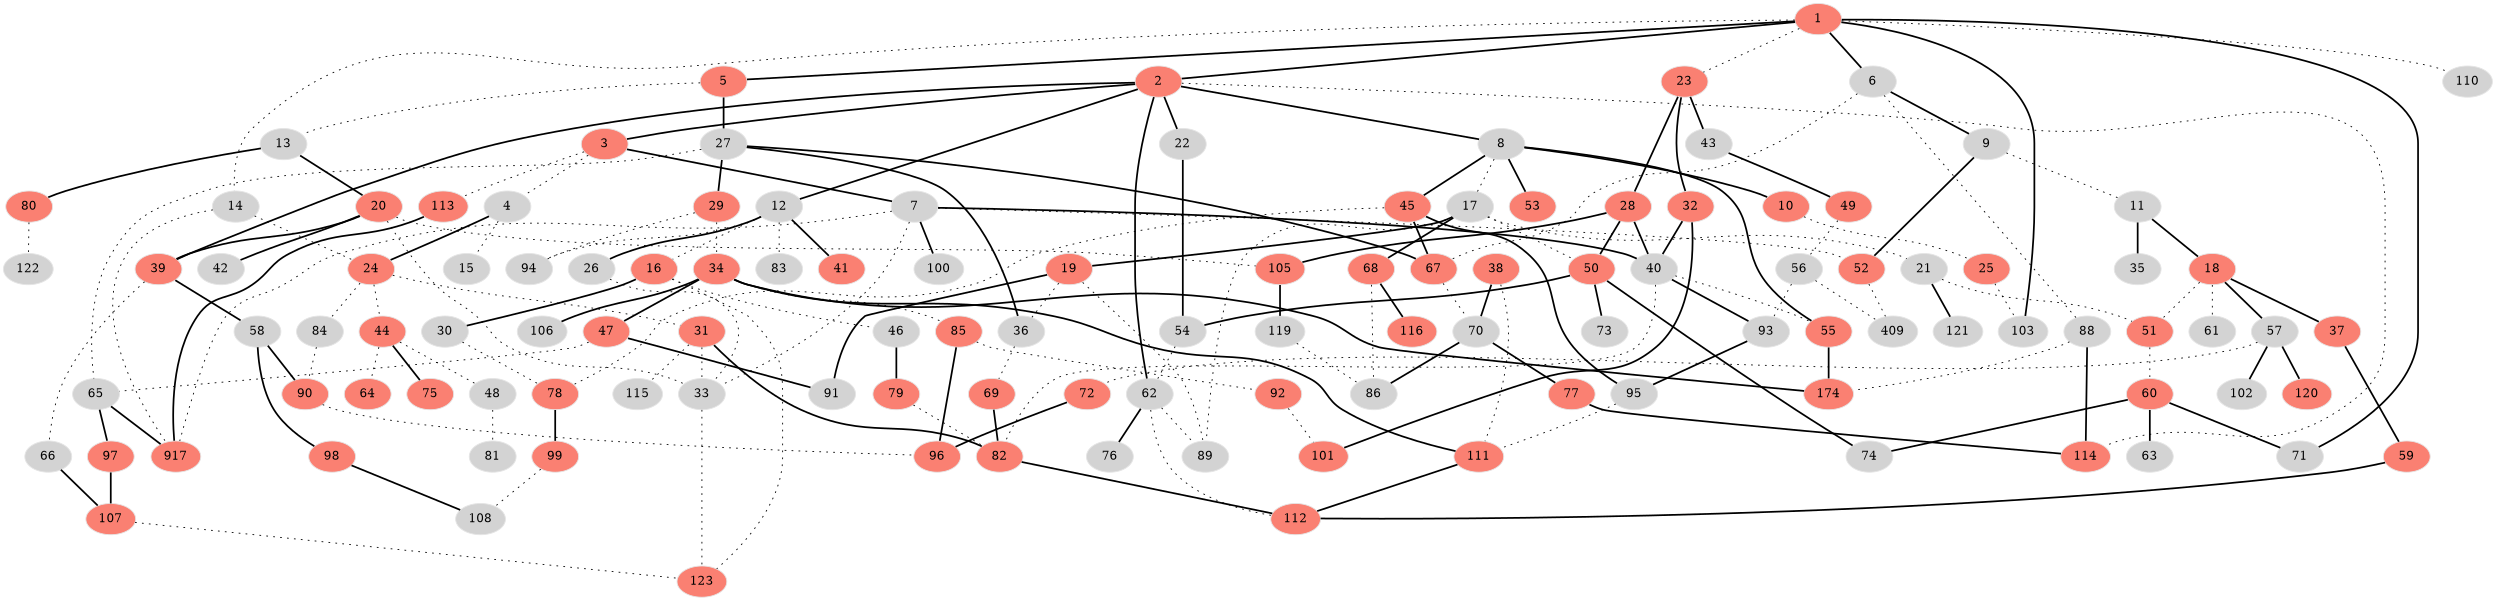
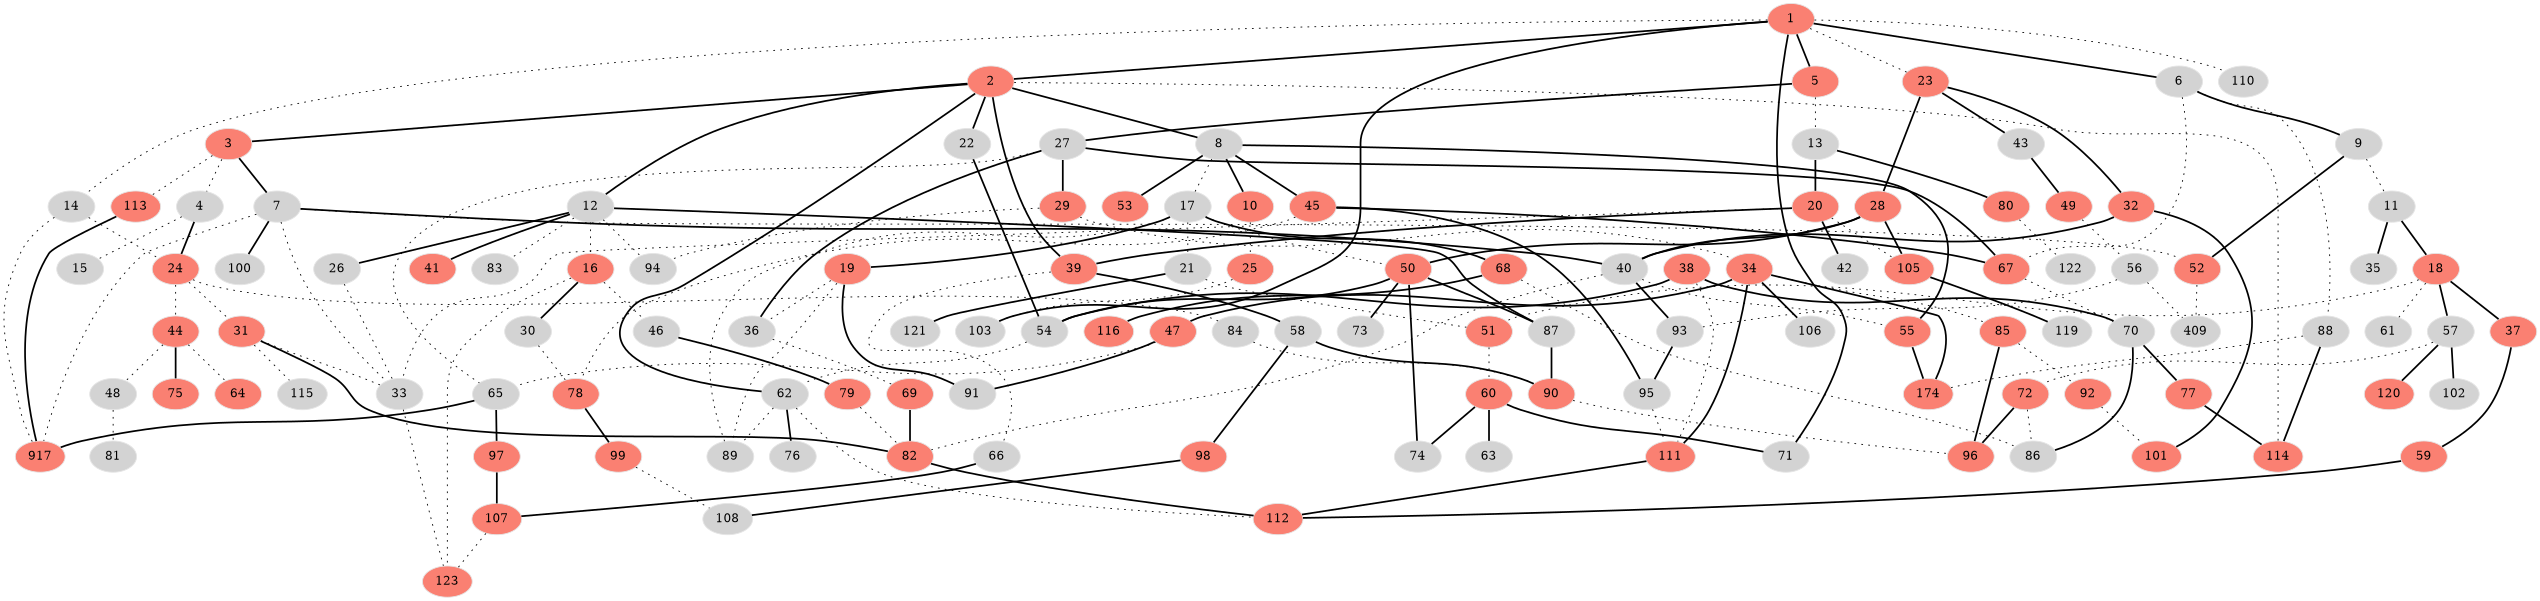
  graph {
    node [color=gray90 fillcolor=salmon style=filled]
    edge [style=bold]
    1
    2
    5
    6 [fillcolor=lightgrey]
    14 [fillcolor=lightgrey]
    23
    71 [fillcolor=lightgrey]
    103 [fillcolor=lightgrey]
    110 [fillcolor=lightgrey]
    3
    8 [fillcolor=lightgrey]
    12 [fillcolor=lightgrey]
    22 [fillcolor=lightgrey]
    39
    62 [fillcolor=lightgrey]
    114
    13 [fillcolor=lightgrey]
    27 [fillcolor=lightgrey]
    9 [fillcolor=lightgrey]
    67
    88 [fillcolor=lightgrey]
    24
    n23 [label=917]
    28
    32
    43 [fillcolor=lightgrey]
    4 [fillcolor=lightgrey]
    7 [fillcolor=lightgrey]
    113
    10
    17 [fillcolor=lightgrey]
    45
    53
    55
    16
    26 [fillcolor=lightgrey]
    41
    83 [fillcolor=lightgrey]
+   87 [fillcolor=lightgrey]
    94 [fillcolor=lightgrey]
    54 [fillcolor=lightgrey]
    58 [fillcolor=lightgrey]
    66 [fillcolor=lightgrey]
    89 [fillcolor=lightgrey]
    112
    76 [fillcolor=lightgrey]
    15 [fillcolor=lightgrey]
    33 [fillcolor=lightgrey]
    40 [fillcolor=lightgrey]
    52
    100 [fillcolor=lightgrey]
    31
    44
    84 [fillcolor=lightgrey]
    20
    80
    36 [fillcolor=lightgrey]
    29
    65 [fillcolor=lightgrey]
    11 [fillcolor=lightgrey]
    70 [fillcolor=lightgrey]
    n62 [label=174]
    123
    82
    93 [fillcolor=lightgrey]
    n66 [fillcolor=lightgrey label=409]
    25
    19
    21 [fillcolor=lightgrey]
    50
    68
    78
    95 [fillcolor=lightgrey]
    18
    35 [fillcolor=lightgrey]
    51
    37
    57 [fillcolor=lightgrey]
    61 [fillcolor=lightgrey]
    30 [fillcolor=lightgrey]
    46 [fillcolor=lightgrey]
    90
    42 [fillcolor=lightgrey]
    105
    122 [fillcolor=lightgrey]
    60
    79
    91 [fillcolor=lightgrey]
    121 [fillcolor=lightgrey]
    73 [fillcolor=lightgrey]
    74 [fillcolor=lightgrey]
    86 [fillcolor=lightgrey]
    116
    59
    72
    102 [fillcolor=lightgrey]
    120
    69
    119 [fillcolor=lightgrey]
    101
    49
    115 [fillcolor=lightgrey]
    48 [fillcolor=lightgrey]
    64
    75
    34
    97
    47
    85
    106 [fillcolor=lightgrey]
    111
    99
    96
    92
    38
    77
    98
    107
    56 [fillcolor=lightgrey]
    81 [fillcolor=lightgrey]
    63 [fillcolor=lightgrey]
    108 [fillcolor=lightgrey]
    1 -- 2
    1 -- 5
    1 -- 6
    1 -- 14 [style=dotted]
    1 -- 23 [style=dotted]
    1 -- 71
    1 -- 103
    1 -- 110 [style=dotted]
    2 -- 3
    2 -- 8
    2 -- 12
    2 -- 22
    2 -- 39
    2 -- 62
    2 -- 114 [style=dotted]
    5 -- 13 [style=dotted]
    5 -- 27
    6 -- 9
    6 -- 67 [style=dotted]
    6 -- 88 [style=dotted]
    14 -- 24 [style=dotted]
    14 -- n23 [style=dotted]
    23 -- 28
    23 -- 32
    23 -- 43
    3 -- 4 [style=dotted]
    3 -- 7
    3 -- 113 [style=dotted]
    8 -- 10
    8 -- 17 [style=dotted]
    8 -- 45
    8 -- 53
    8 -- 55
    12 -- 16 [style=dotted]
    12 -- 26
    12 -- 41
    12 -- 83 [style=dotted]
+   12 -- 87
    12 -- 94 [style=dotted]
    22 -- 54
    39 -- 58
    39 -- 66 [style=dotted]
    62 -- 89 [style=dotted]
    62 -- 112 [style=dotted]
    62 -- 76
    13 -- 20
    13 -- 80
    27 -- 67
    27 -- 36
    27 -- 29
    27 -- 65 [style=dotted]
    9 -- 52
    9 -- 11 [style=dotted]
    67 -- 70 [style=dotted]
    88 -- 114
    88 -- n62 [style=dotted]
    24 -- 31 [style=dotted]
    24 -- 44 [style=dotted]
    24 -- 84 [style=dotted]
    28 -- 40
    28 -- 50
    28 -- 105
    32 -- 40
    32 -- 101
    43 -- 49
    4 -- 24
    4 -- 15 [style=dotted]
    7 -- n23 [style=dotted]
    7 -- 33 [style=dotted]
    7 -- 40
    7 -- 52 [style=dotted]
    7 -- 100
    113 -- n23
    10 -- 25 [style=dotted]
    17 -- 89 [style=dotted]
    17 -- 19
    17 -- 21 [style=dotted]
    17 -- 50 [style=dotted]
    17 -- 68
    45 -- 67
    45 -- 78 [style=dotted]
    45 -- 95
    55 -- n62
    16 -- 123 [style=dotted]
    16 -- 30
    16 -- 46 [style=dotted]
    26 -- 33 [style=dotted]
+   87 -- 90
    54 -- 62 [style=dotted]
    58 -- 90
    58 -- 98
    66 -- 107
    33 -- 123 [style=dotted]
    40 -- 55 [style=dotted]
    40 -- 82 [style=dotted]
    40 -- 93
    52 -- n66 [style=dotted]
    31 -- 33 [style=dotted]
    31 -- 82
    31 -- 115 [style=dotted]
    44 -- 48 [style=dotted]
    44 -- 64 [style=dotted]
    44 -- 75
    84 -- 90 [style=dotted]
    20 -- 39
    20 -- 33 [style=dotted]
    20 -- 42
    20 -- 105 [style=dotted]
    80 -- 122 [style=dotted]
    36 -- 69 [style=dotted]
    29 -- 94 [style=dotted]
    29 -- 34 [style=dotted]
    65 -- n23
    65 -- 97
    11 -- 18
    11 -- 35
    70 -- 86
    70 -- 77
    82 -- 112
    93 -- 95
    25 -- 103 [style=dotted]
    19 -- 89 [style=dotted]
    19 -- 36 [style=dotted]
    19 -- 91
    21 -- 51 [style=dotted]
    21 -- 121
+   50 -- 87
    50 -- 54
    50 -- 73
    50 -- 74
    68 -- 86 [style=dotted]
    68 -- 116
    78 -- 99
    95 -- 111 [style=dotted]
    18 -- 51 [style=dotted]
    18 -- 37
    18 -- 57
    18 -- 61 [style=dotted]
    51 -- 60 [style=dotted]
    37 -- 59
    57 -- 72 [style=dotted]
    57 -- 102
    57 -- 120
    30 -- 78 [style=dotted]
    46 -- 79
    90 -- 96 [style=dotted]
    105 -- 119
    60 -- 71
    60 -- 74
    60 -- 63
    79 -- 82 [style=dotted]
    59 -- 112
-   119 -- 86 [style=dotted]
+   72 -- 86 [style=dotted]
    72 -- 96
    69 -- 82
    49 -- 56 [style=dotted]
    48 -- 81 [style=dotted]
    34 -- n62
    34 -- 47
    34 -- 85 [style=dotted]
    34 -- 106
    34 -- 111
    97 -- 107
    47 -- 65 [style=dotted]
    47 -- 91
    85 -- 96
    85 -- 92 [style=dotted]
    111 -- 112
    99 -- 108 [style=dotted]
    92 -- 101 [style=dotted]
+   38 -- 54
    38 -- 70
    38 -- 111 [style=dotted]
    77 -- 114
    98 -- 108
    107 -- 123 [style=dotted]
    56 -- 93 [style=dotted]
    56 -- n66 [style=dotted]
  }
